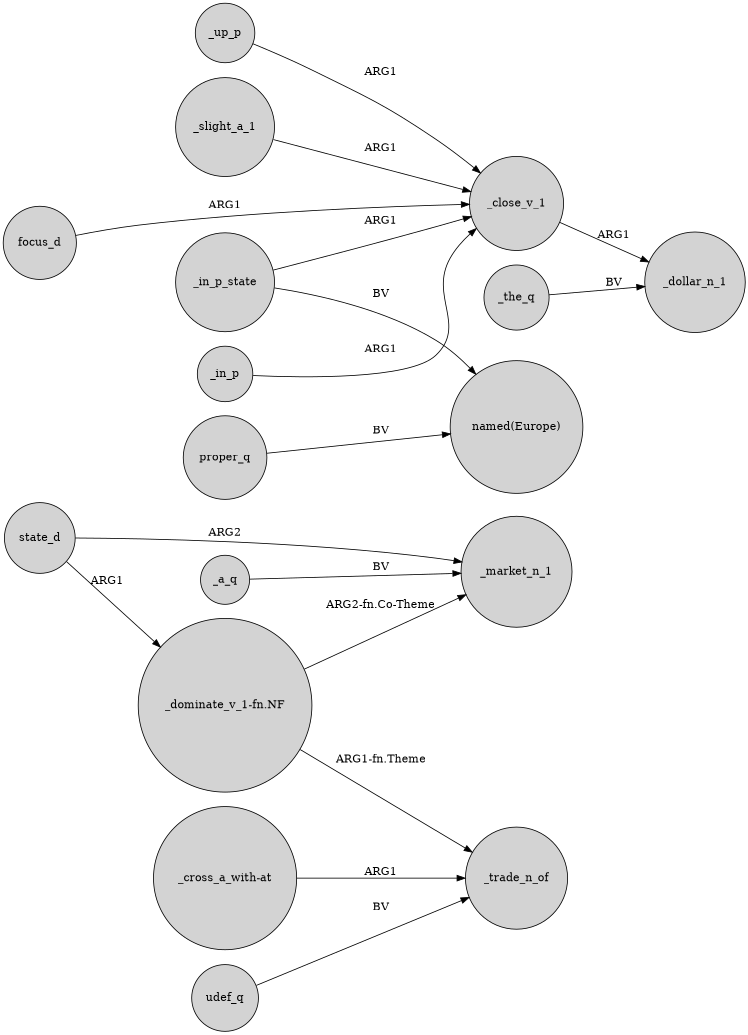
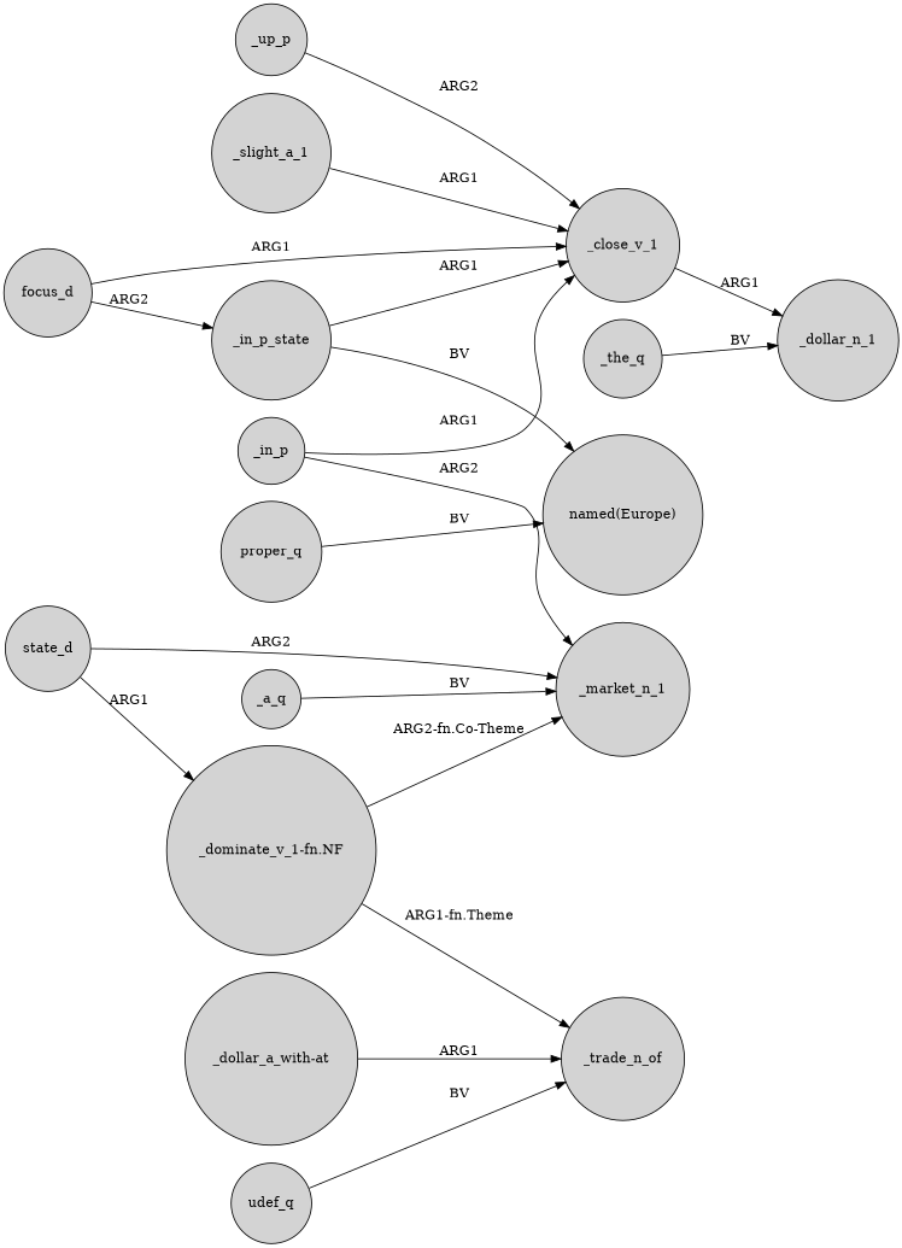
  digraph {
    rankdir=LR
    node [shape=circle style=filled]
    _in_p_state
    _close_v_1
    "named(Europe)"
    _dollar_n_1
    _the_q
    focus_d
    _up_p
    _in_p
    _market_n_1
    udef_q
    _trade_n_of
    _slight_a_1
    n13 [label=state_d]
    "_dominate_v_1-fn.NF"
    proper_q
-   "_cross_a_with-at"
+   "_cross_a_with-at" [label="_dollar_a_with-at"]
    _a_q
    _in_p_state -> _close_v_1 [label=ARG1]
    _in_p_state -> "named(Europe)" [label=BV]
    _close_v_1 -> _dollar_n_1 [label=ARG1]
    _the_q -> _dollar_n_1 [label=BV]
+   focus_d -> _in_p_state [label=ARG2]
    focus_d -> _close_v_1 [label=ARG1]
-   _up_p -> _close_v_1 [label=ARG1]
+   _up_p -> _close_v_1 [label=ARG2]
    _in_p -> _close_v_1 [label=ARG1]
+   _in_p -> _market_n_1 [label=ARG2]
    udef_q -> _trade_n_of [label=BV]
    _slight_a_1 -> _close_v_1 [label=ARG1]
    n13 -> _market_n_1 [label=ARG2]
    n13 -> "_dominate_v_1-fn.NF" [label=ARG1]
    "_dominate_v_1-fn.NF" -> _market_n_1 [label="ARG2-fn.Co-Theme"]
    "_dominate_v_1-fn.NF" -> _trade_n_of [label="ARG1-fn.Theme"]
    proper_q -> "named(Europe)" [label=BV]
    "_cross_a_with-at" -> _trade_n_of [label=ARG1]
    _a_q -> _market_n_1 [label=BV]
  }
